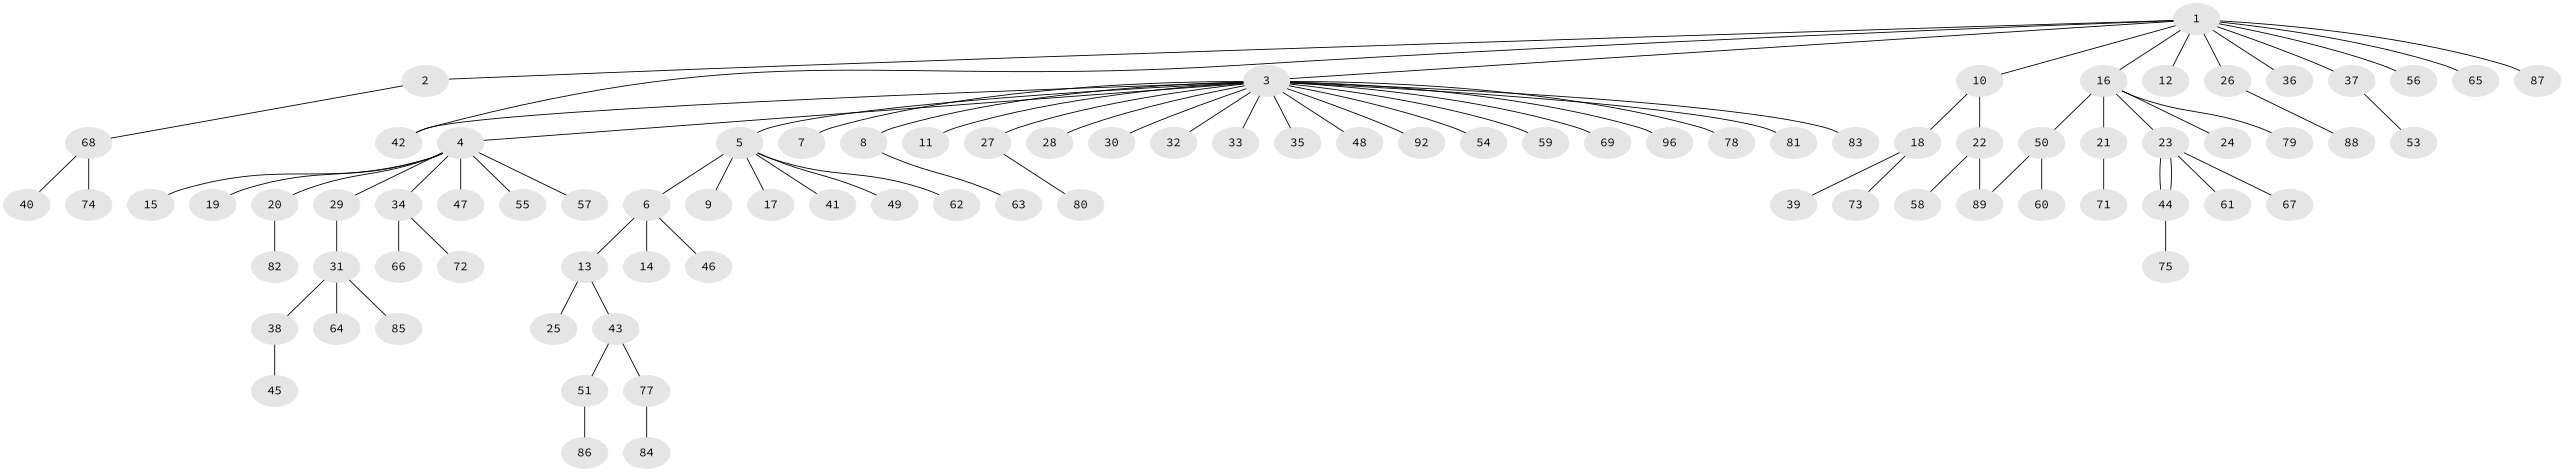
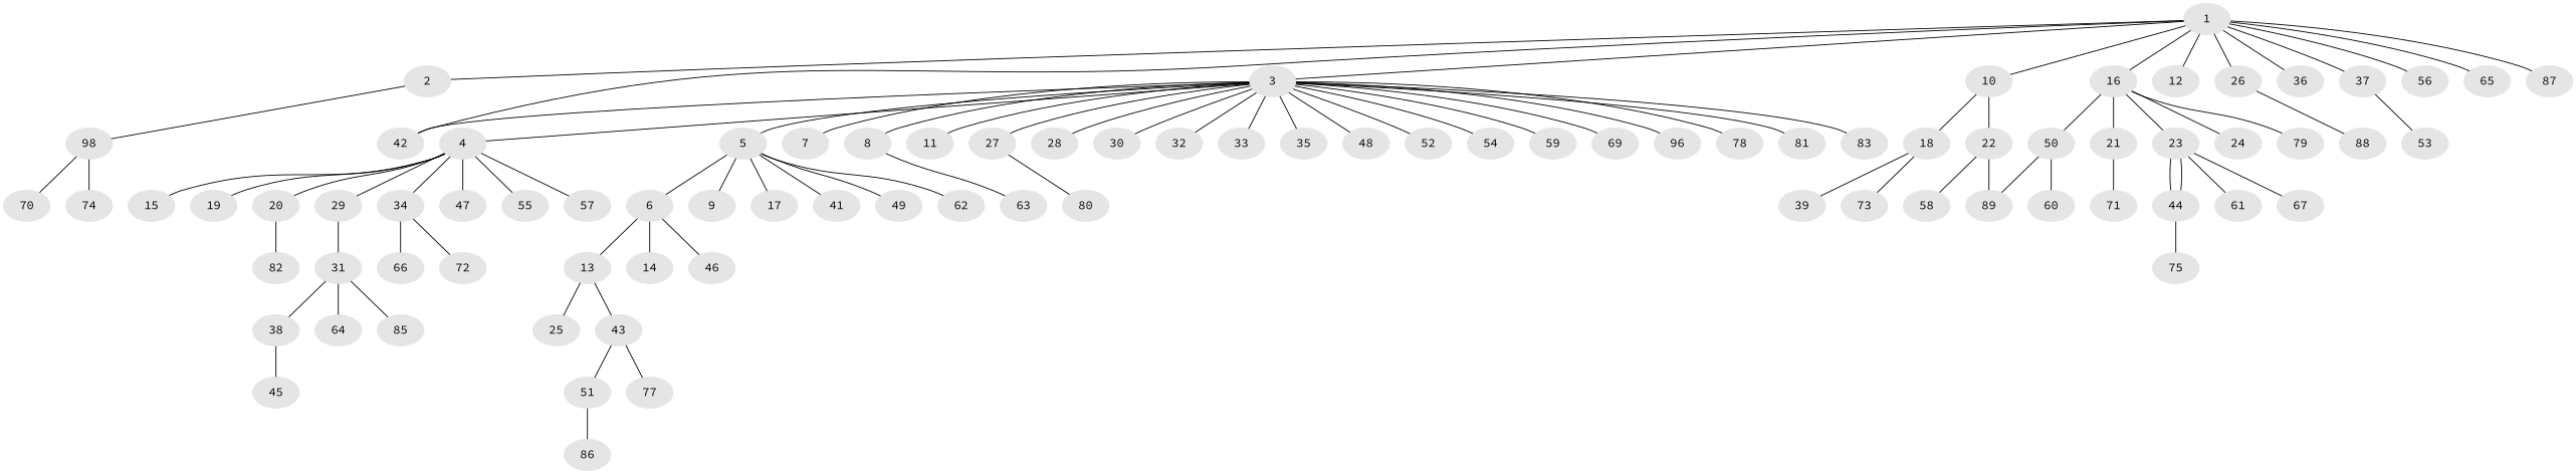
  graph {
    fontname="Source Code Pro"
    node [color=gray90 fontname="Source Code Pro" style=filled]
    edge [fontname="Source Code Pro"]
    1
    2
    3
    10
    12
    16
    26
    36
    37
    42
    56
    65
    87
-   68
+   68 [label=98]
    4
    5
    7
    8
    11
    27
    28
    30
    32
    33
    35
    48
-   52 [label=92]
+   52
    54
    59
    69
    n31 [label=96]
    78
    81
    83
    18
    22
    21
    23
    24
    50
    79
    88
    53
-   70 [label=40]
+   70
    74
    15
    19
    20
    29
    34
    47
    55
    57
    6
    9
    17
    41
    49
    62
    63
    80
    82
    31
    66
    72
    13
    14
    46
    25
    43
    39
    73
    58
    89
    51
    77
    71
    44
    61
    67
    60
    75
    38
    64
    85
    45
    86
-   84
    1 -- 2
    1 -- 3
    1 -- 10
    1 -- 12
    1 -- 16
    1 -- 26
    1 -- 36
    1 -- 37
    1 -- 42
    1 -- 56
    1 -- 65
    1 -- 87
    2 -- 68
    3 -- 42
    3 -- 4
    3 -- 5
    3 -- 7
    3 -- 8
    3 -- 11
    3 -- 27
    3 -- 28
    3 -- 30
    3 -- 32
    3 -- 33
    3 -- 35
    3 -- 48
    3 -- 52
    3 -- 54
    3 -- 59
    3 -- 69
    3 -- n31
    3 -- 78
    3 -- 81
    3 -- 83
    10 -- 18
    10 -- 22
    16 -- 21
    16 -- 23
    16 -- 24
    16 -- 50
    16 -- 79
    26 -- 88
    37 -- 53
    68 -- 70
    68 -- 74
    4 -- 15
    4 -- 19
    4 -- 20
    4 -- 29
    4 -- 34
    4 -- 47
    4 -- 55
    4 -- 57
    5 -- 6
    5 -- 9
    5 -- 17
    5 -- 41
    5 -- 49
    5 -- 62
    8 -- 63
    27 -- 80
    18 -- 39
    18 -- 73
    22 -- 58
    22 -- 89
    21 -- 71
    23 -- 44
    23 -- 44
    23 -- 61
    23 -- 67
    50 -- 89
    50 -- 60
    20 -- 82
    29 -- 31
    34 -- 66
    34 -- 72
    6 -- 13
    6 -- 14
    6 -- 46
    31 -- 38
    31 -- 64
    31 -- 85
    13 -- 25
    13 -- 43
    43 -- 51
    43 -- 77
    51 -- 86
-   77 -- 84
    44 -- 75
    38 -- 45
  }
